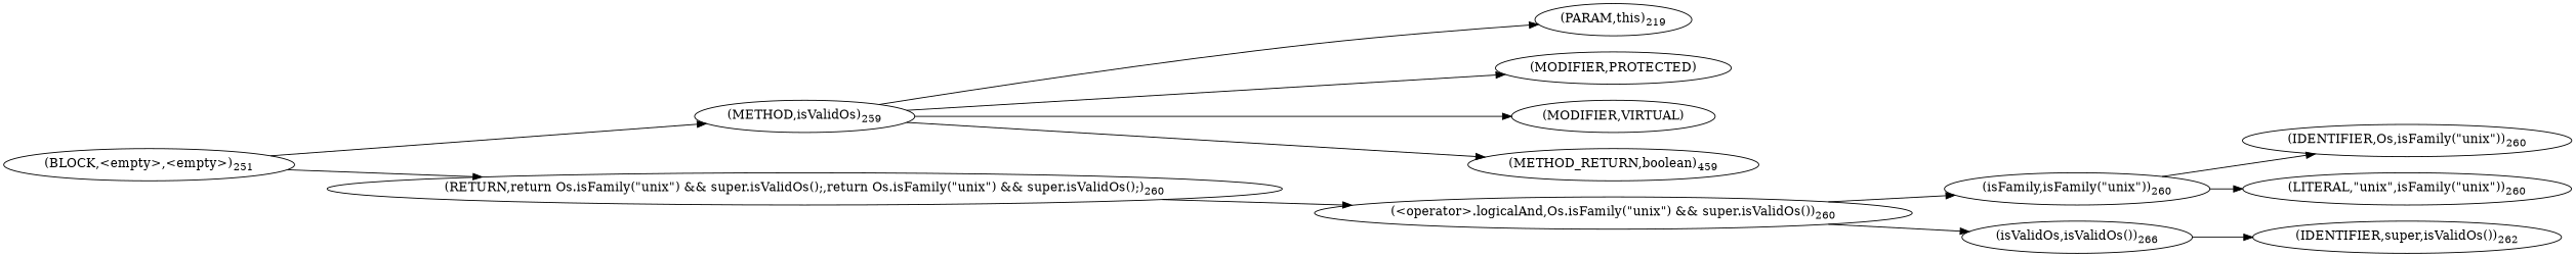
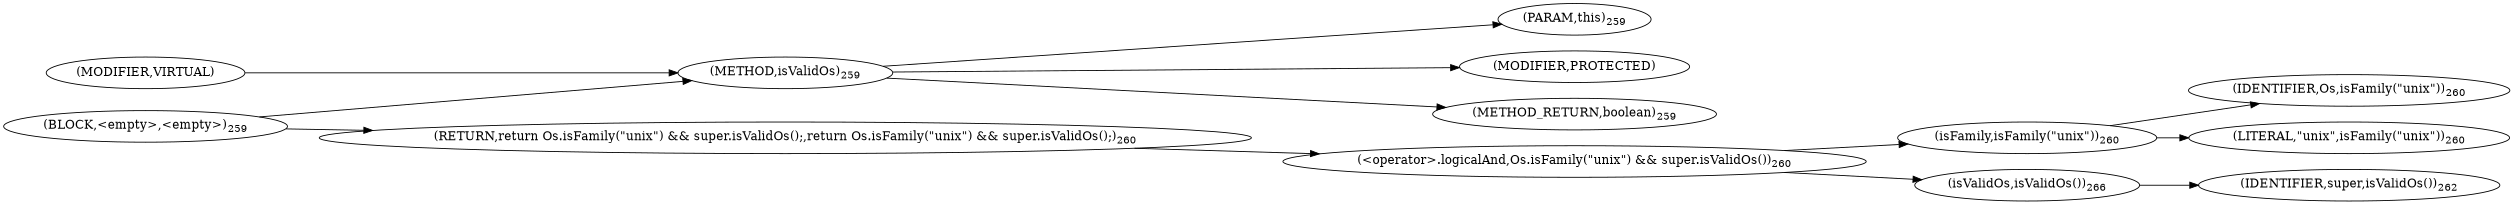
  digraph {
    rankdir=LR
    n1 [label=<(METHOD,isValidOs)<SUB>259</SUB>>]
-   n2 [label=<(PARAM,this)<SUB>219</SUB>>]
+   n2 [label=<(PARAM,this)<SUB>259</SUB>>]
    n3 [label=<(MODIFIER,PROTECTED)>]
    n4 [label=<(MODIFIER,VIRTUAL)>]
-   n5 [label=<(METHOD_RETURN,boolean)<SUB>459</SUB>>]
-   n6 [label=<(BLOCK,&lt;empty&gt;,&lt;empty&gt;)<SUB>251</SUB>>]
+   n5 [label=<(METHOD_RETURN,boolean)<SUB>259</SUB>>]
+   n6 [label=<(BLOCK,&lt;empty&gt;,&lt;empty&gt;)<SUB>259</SUB>>]
    n7 [label=<(RETURN,return Os.isFamily(&quot;unix&quot;) &amp;&amp; super.isValidOs();,return Os.isFamily(&quot;unix&quot;) &amp;&amp; super.isValidOs();)<SUB>260</SUB>>]
    n8 [label=<(&lt;operator&gt;.logicalAnd,Os.isFamily(&quot;unix&quot;) &amp;&amp; super.isValidOs())<SUB>260</SUB>>]
    n9 [label=<(isFamily,isFamily(&quot;unix&quot;))<SUB>260</SUB>>]
    n10 [label=<(isValidOs,isValidOs())<SUB>266</SUB>>]
    n11 [label=<(IDENTIFIER,Os,isFamily(&quot;unix&quot;))<SUB>260</SUB>>]
    n12 [label=<(LITERAL,&quot;unix&quot;,isFamily(&quot;unix&quot;))<SUB>260</SUB>>]
    n13 [label=<(IDENTIFIER,super,isValidOs())<SUB>262</SUB>>]
    n1 -> n2
    n1 -> n3
-   n1 -> n4
+   n4 -> n1
    n1 -> n5
    n6 -> n1
    n6 -> n7
    n7 -> n8
    n8 -> n9
    n8 -> n10
    n9 -> n11
    n9 -> n12
    n10 -> n13
  }
